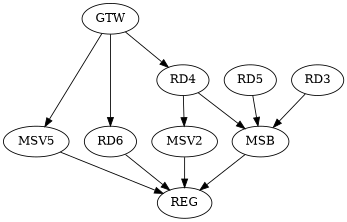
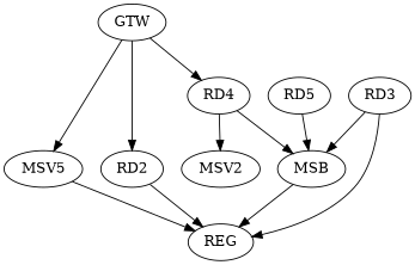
  strict digraph {
    n1 [label=REG]
-   n2 [label=RD6]
+   n2 [label=RD2]
    n3 [label=RD3]
    n4 [label=MSB]
    n5 [label=RD4]
    n6 [label=MSV2]
    n7 [label=RD5]
    n8 [label=GTW]
    n9 [label=MSV5]
    n2 -> n1
    n3 -> n4
    n4 -> n1
    n5 -> n4
    n5 -> n6
-   n6 -> n1
+   n3 -> n1
    n7 -> n4
    n8 -> n2
    n8 -> n5
    n8 -> n9
    n9 -> n1
  }
